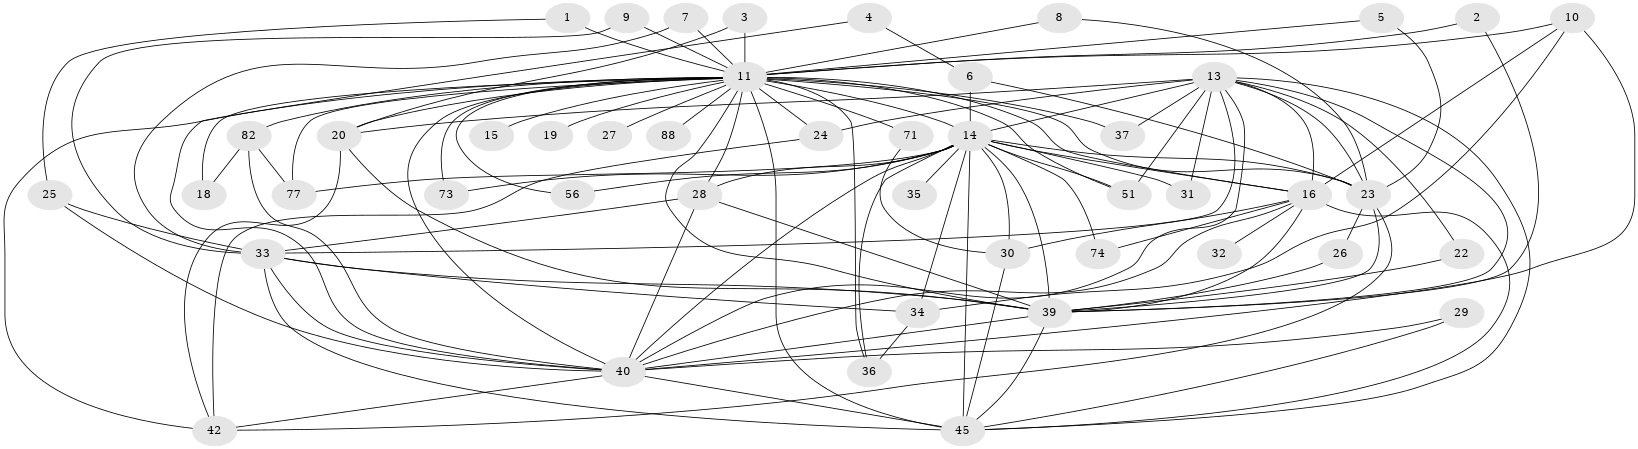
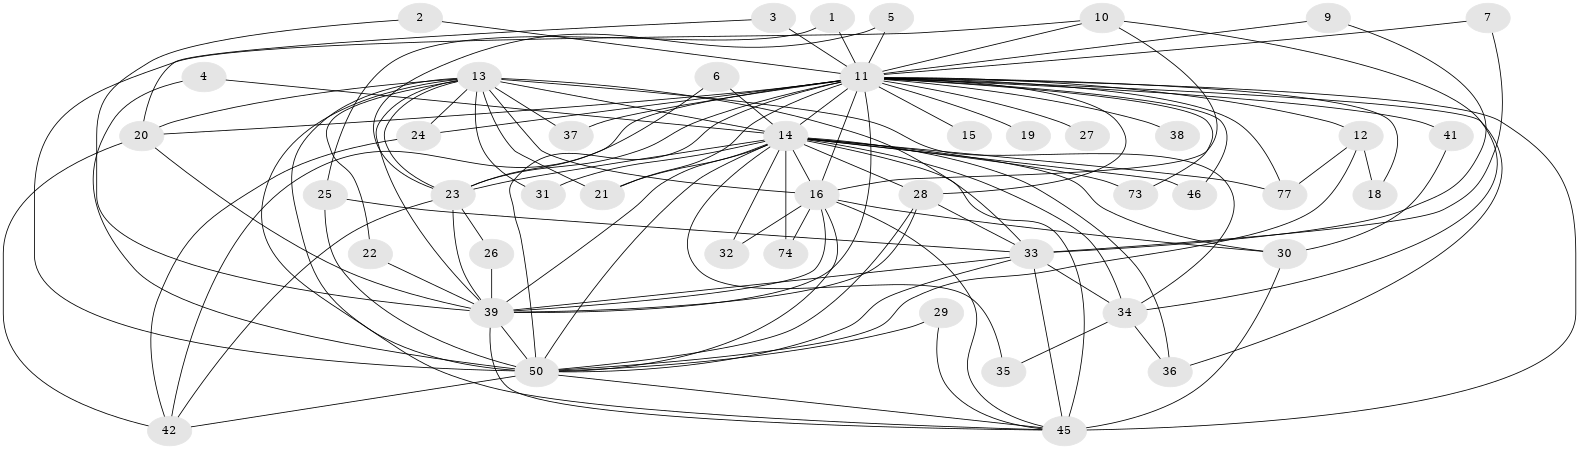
  graph {
    node [color=gray90 style=filled]
    edge [weight=1.0]
    1
    11
    25
    39
    20
    14
-   40
+   40 [label=50]
    23
    16
-   12 [label=82]
+   12
    15
    n12 [label=77]
    18
    19
-   21 [label=51]
+   21
    24
    27
    28
    36
    37
-   38 [label=88]
-   41 [label=71]
+   38
+   41
    42
    n24 [label=73]
    45
-   46 [label=56]
+   46
    33
    2
    3
    4
    34
    31
    30
    32
    35
    n36 [label=74]
    5
    26
    6
    7
-   8
    9
    10
    13
    22
    29
    1 -- 11 [weight=2.0]
    1 -- 25
    11 -- 39 [weight=4.0]
    11 -- 20
    11 -- 14 [weight=7.0]
    11 -- 40 [weight=4.0]
    11 -- 23 [weight=2.0]
    11 -- 16 [weight=3.0]
    11 -- 12 [weight=2.0]
    11 -- 15
    11 -- n12 [weight=2.0]
    11 -- 18
    11 -- 19
    11 -- 21 [weight=2.0]
    11 -- 24
    11 -- 27
    11 -- 28 [weight=2.0]
    11 -- 36
    11 -- 37
    11 -- 38 [weight=2.0]
    11 -- 41 [weight=2.0]
    11 -- 42
    11 -- n24
    11 -- 45 [weight=3.0]
    11 -- 46
    25 -- 40
    25 -- 33
    39 -- 40
    39 -- 45
    20 -- 39
    20 -- 42
    14 -- 39 [weight=3.0]
    14 -- 40 [weight=3.0]
    14 -- 23
    14 -- 16 [weight=3.0]
    14 -- n12
    14 -- 21
    14 -- 28
    14 -- 36 [weight=2.0]
    14 -- n24
    14 -- 45 [weight=2.0]
    14 -- 46
    14 -- 34 [weight=2.0]
    14 -- 31
    14 -- 30
+   14 -- 32
    14 -- 35
    14 -- n36
    40 -- 42
    40 -- 45
    23 -- 39
    23 -- 42
    23 -- 26
    16 -- 39
    16 -- 40
    16 -- 45
    16 -- 30
    16 -- 32
    16 -- n36
    12 -- 40
    12 -- n12
    12 -- 18
    24 -- 42
    28 -- 39
    28 -- 40
    28 -- 33
    41 -- 30
    33 -- 39
    33 -- 40
    33 -- 45
    33 -- 34
    2 -- 11
    2 -- 39
    3 -- 11 [weight=2.0]
    3 -- 20
-   4 -- 6
+   4 -- 14
    4 -- 40
    34 -- 36
+   34 -- 35
    30 -- 45
    5 -- 11
    5 -- 23
    26 -- 39
    6 -- 14
    6 -- 23
    7 -- 11
    7 -- 33
-   8 -- 11
-   8 -- 23
    9 -- 11
    9 -- 33
    10 -- 11
    10 -- 40
    10 -- 16
    10 -- 34
    13 -- 39
    13 -- 20
    13 -- 14 [weight=2.0]
    13 -- 40
    13 -- 23
    13 -- 16
    13 -- 21
    13 -- 24
    13 -- 37
    13 -- 45
    13 -- 33
+   13 -- 34 [weight=2.0]
    13 -- 31
    13 -- 22
    22 -- 39
    29 -- 40
    29 -- 45
  }
